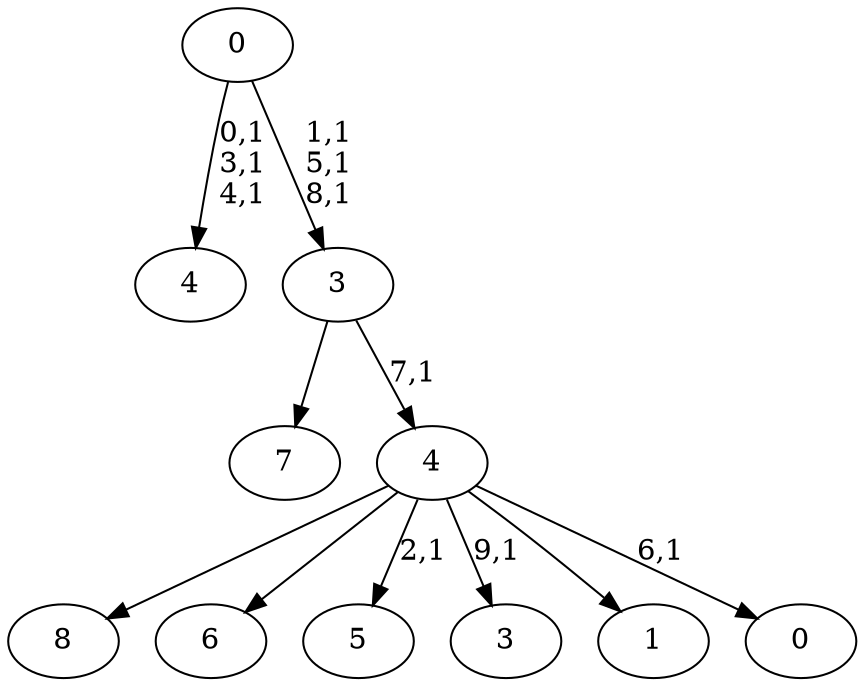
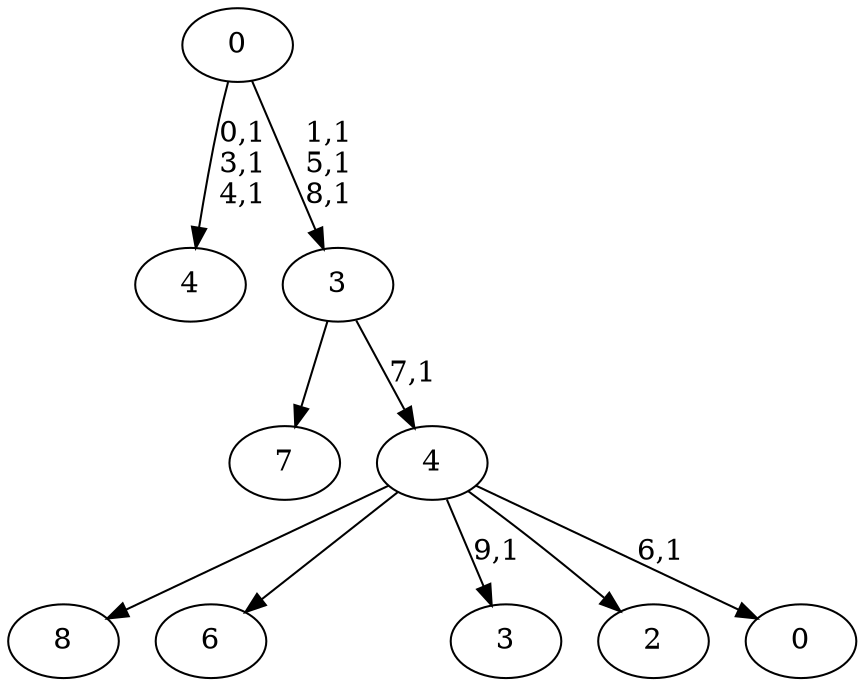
  digraph {
    n1 [label=8]
    n2 [label=7]
    n3 [label=6]
-   n4 [label=5]
    n5 [label=4]
    n6 [label=3]
-   n7 [label=1]
+   n7 [label=2]
    n8 [label=0]
    4
    3
    0
    4 -> n1
    4 -> n3
-   4 -> n4 [label="2,1"]
    4 -> n6 [label="9,1"]
    4 -> n7
    4 -> n8 [label="6,1"]
    3 -> n2
    3 -> 4 [label="7,1"]
    0 -> n5 [label="0,1\n3,1\n4,1"]
    0 -> 3 [label="1,1\n5,1\n8,1"]
  }
